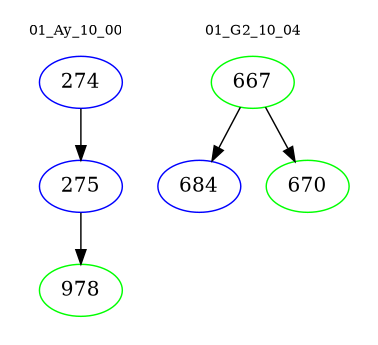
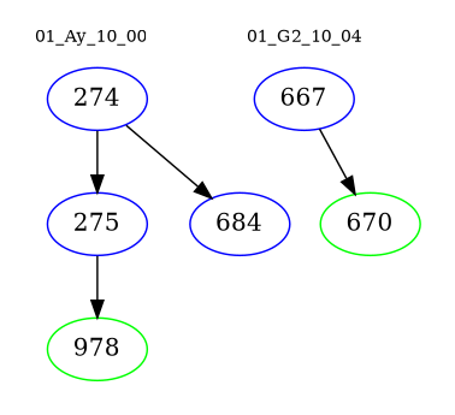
  digraph {
    node [color=blue]
    edge [color=black]
    n1 [label=275]
    n2 [label=274]
    n3 [color=green label=978]
-   n4 [color=green label=667]
+   n4 [label=667]
    n5 [color=green label=670]
    n6 [label=684]
    subgraph cluster_1 {
      color=white
      fontsize=10
      label="01_Ay_10_00"
      n1
      n2
      n3
    }
    subgraph cluster_2 {
      color=white
      fontsize=10
      label="01_G2_10_04"
      n4
      n5
      n6
    }
    n1 -> n3
    n2 -> n1
    n4 -> n5
-   n4 -> n6
+   n2 -> n6
  }
